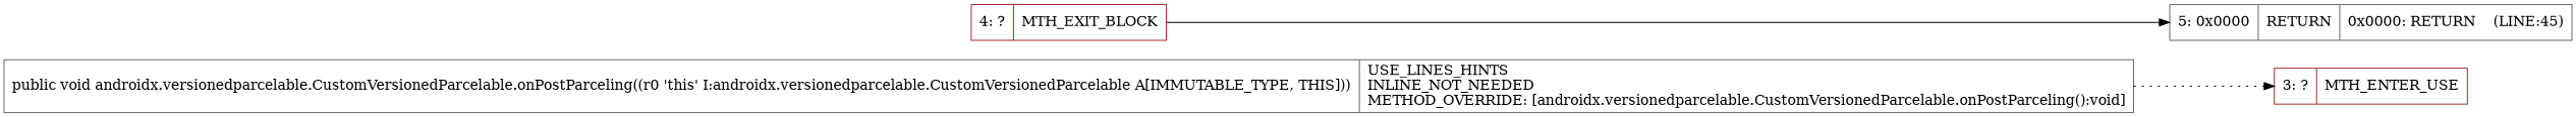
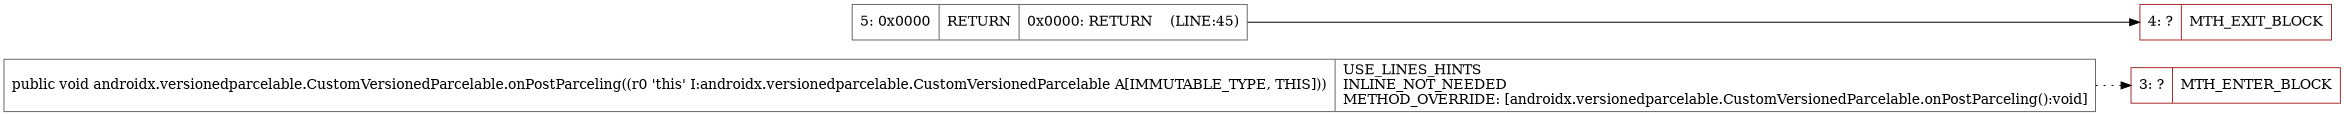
  digraph {
    rankdir=LR
    node [color=brown shape=record]
-   n1 [label="{3\:\ ?|MTH_ENTER_USE\l}"]
+   n1 [label="{3\:\ ?|MTH_ENTER_BLOCK\l}"]
    n2 [color=gray40 label="{5\:\ 0x0000|RETURN\l|0x0000: RETURN    (LINE:45)\l}"]
    n3 [label="{4\:\ ?|MTH_EXIT_BLOCK\l}"]
    n4 [color=gray40 label="{public void androidx.versionedparcelable.CustomVersionedParcelable.onPostParceling((r0 'this' I:androidx.versionedparcelable.CustomVersionedParcelable A[IMMUTABLE_TYPE, THIS]))  | USE_LINES_HINTS\lINLINE_NOT_NEEDED\lMETHOD_OVERRIDE: [androidx.versionedparcelable.CustomVersionedParcelable.onPostParceling():void]\l}"]
-   n3 -> n2 [style=solid]
+   n2 -> n3 [style=solid]
    n4 -> n1 [style=dotted]
  }
